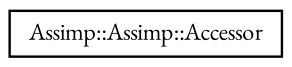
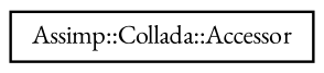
  digraph {
    rankdir=LR
    fontname="EB Garamond"
-   n1 [color=black fillcolor=white fontname="EB Garamond" fontsize=10 height=0.2 label="Assimp::Assimp::Accessor" shape=record style=filled width=0.4]
+   n1 [color=black fillcolor=white fontname="EB Garamond" fontsize=10 height=0.2 label="Assimp::Collada::Accessor" shape=record style=filled width=0.4]
  }
